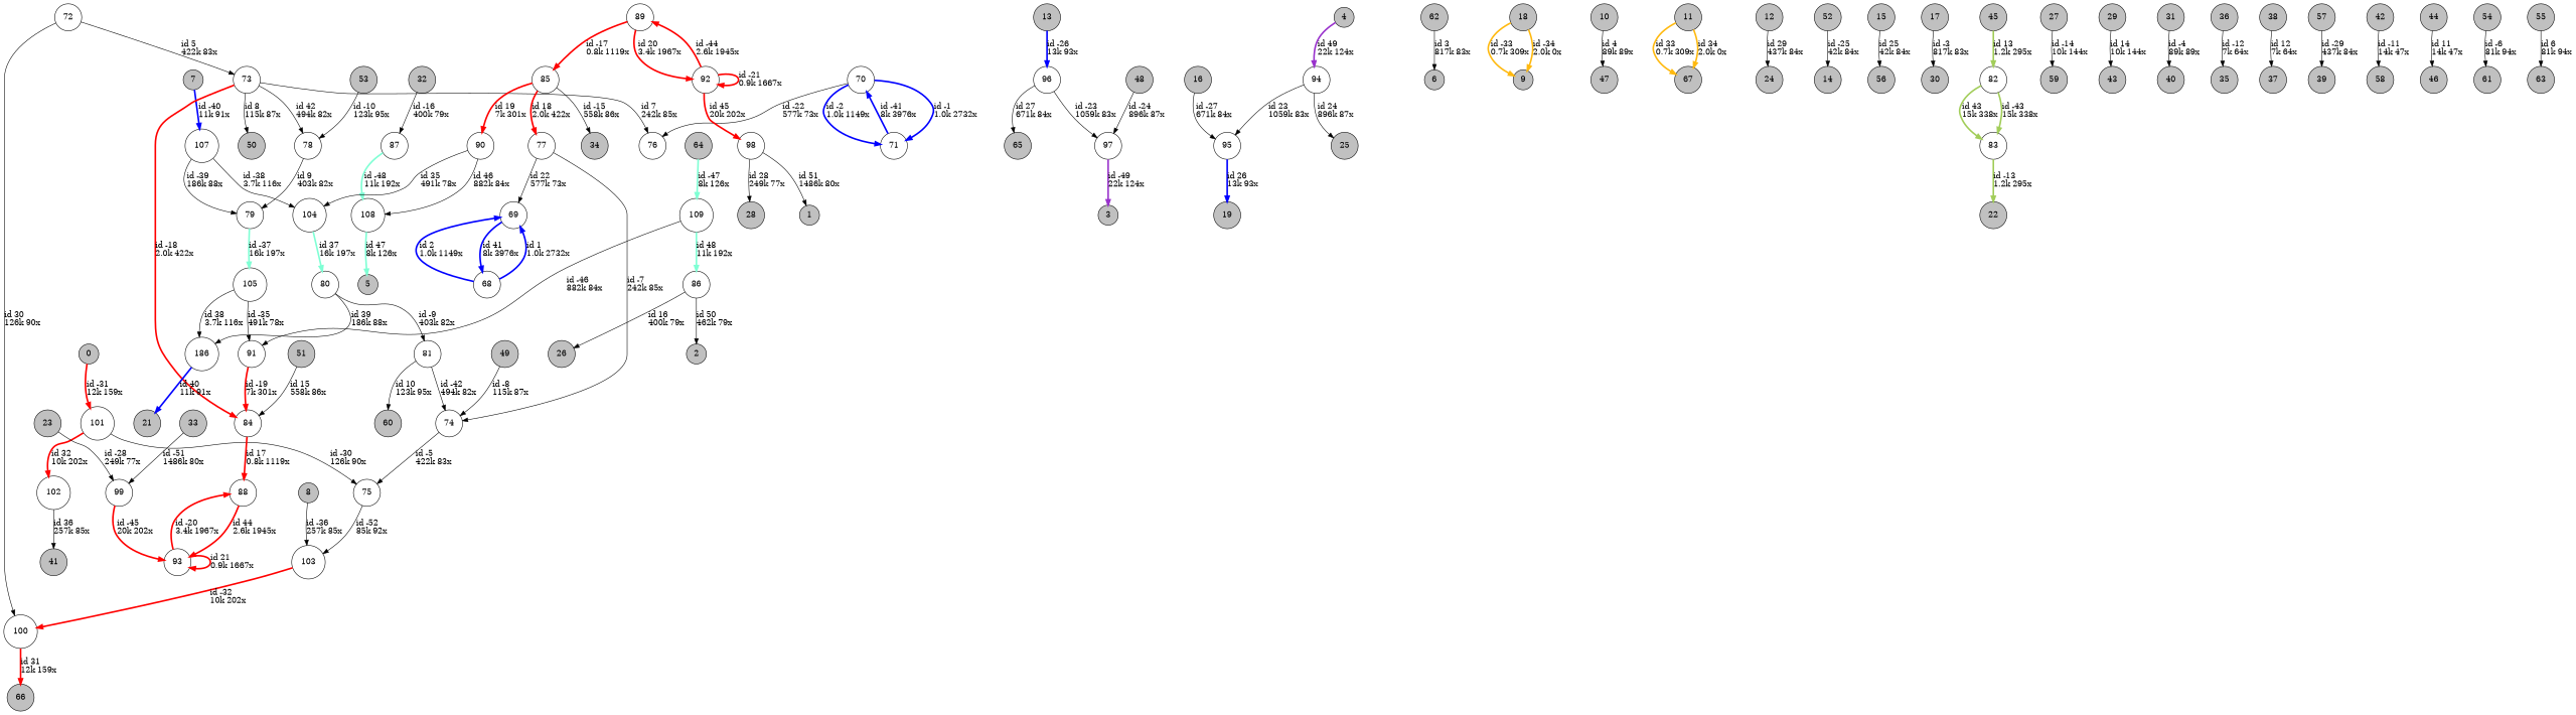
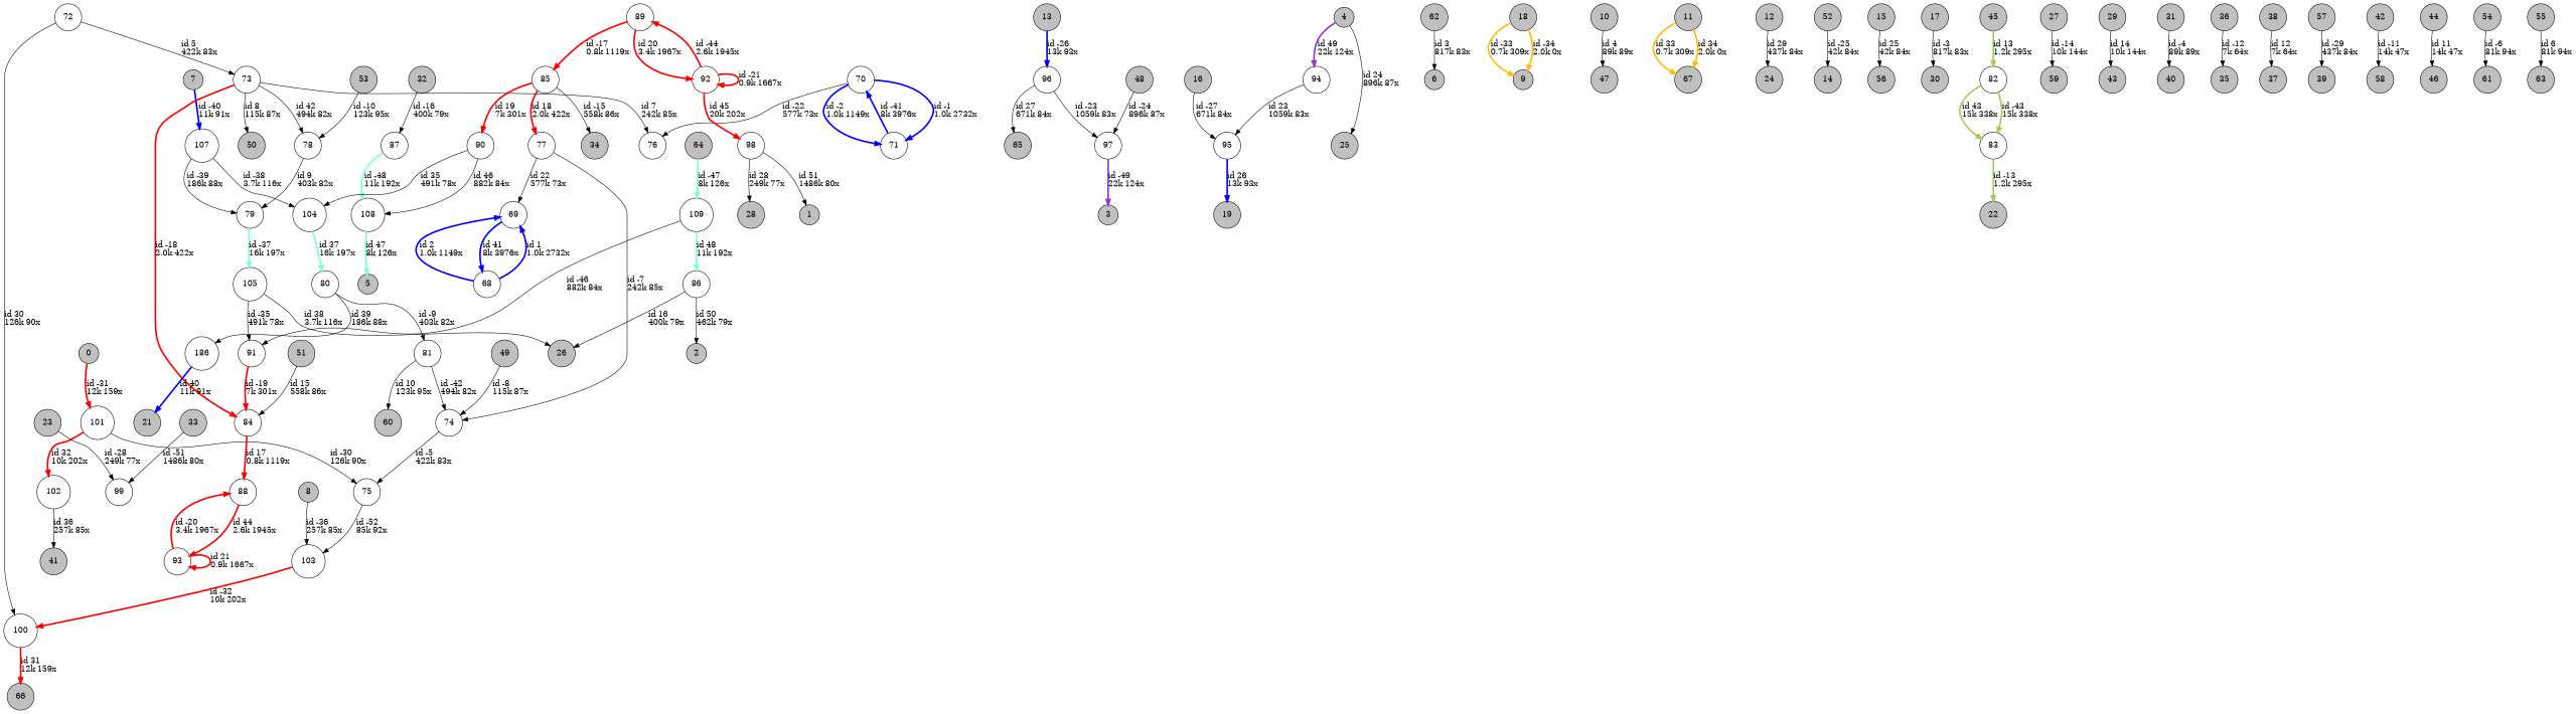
  digraph {
    nodesep=0.5
    node [fillcolor=grey shape=circle style=filled]
    edge [color=black]
    0 [height=0.3]
    101 [height=0.3 fillcolor="" style=""]
    75 [height=0.3 fillcolor="" style=""]
    102 [height=0.3 fillcolor="" style=""]
    1 [height=0.3]
    2 [height=0.3]
    3 [height=0.3]
    4 [height=0.3]
    94 [height=0.3 fillcolor="" style=""]
    95 [height=0.3 fillcolor="" style=""]
    25 [height=0.3]
    5 [height=0.3]
    6 [height=0.3]
    7 [height=0.3]
    107 [height=0.3 fillcolor="" style=""]
    79 [height=0.3 fillcolor="" style=""]
    104 [height=0.3 fillcolor="" style=""]
    8 [height=0.3]
    103 [height=0.3 fillcolor="" style=""]
    100 [height=0.3 fillcolor="" style=""]
    9 [height=0.3]
    10 [height=0.3]
    47 [height=0.3]
    11 [height=0.3]
    67 [height=0.3]
    12 [height=0.3]
    24 [height=0.3]
    13 [height=0.3]
    96 [height=0.3 fillcolor="" style=""]
    97 [height=0.3 fillcolor="" style=""]
    65 [height=0.3]
    14 [height=0.3]
    15 [height=0.3]
    56 [height=0.3]
    16 [height=0.3]
    19 [height=0.3]
    17 [height=0.3]
    30 [height=0.3]
    18 [height=0.3]
    87 [height=0.3 fillcolor="" style=""]
    108 [height=0.3 fillcolor="" style=""]
    21 [height=0.3]
    22 [height=0.3]
    23 [height=0.3]
    99 [height=0.3 fillcolor="" style=""]
    93 [height=0.3 fillcolor="" style=""]
    26 [height=0.3]
    27 [height=0.3]
    59 [height=0.3]
    28 [height=0.3]
    29 [height=0.3]
    43 [height=0.3]
    31 [height=0.3]
    40 [height=0.3]
    32 [height=0.3]
    33 [height=0.3]
    34 [height=0.3]
    35 [height=0.3]
    36 [height=0.3]
    37 [height=0.3]
    38 [height=0.3]
    39 [height=0.3]
    41 [height=0.3]
    42 [height=0.3]
    58 [height=0.3]
    44 [height=0.3]
    46 [height=0.3]
    45 [height=0.3]
    82 [height=0.3 fillcolor="" style=""]
    83 [height=0.3 fillcolor="" style=""]
    48 [height=0.3]
    49 [height=0.3]
    74 [height=0.3 fillcolor="" style=""]
    50 [height=0.3]
    51 [height=0.3]
    84 [height=0.3 fillcolor="" style=""]
    88 [height=0.3 fillcolor="" style=""]
    52 [height=0.3]
    53 [height=0.3]
    78 [height=0.3 fillcolor="" style=""]
    54 [height=0.3]
    61 [height=0.3]
    55 [height=0.3]
    63 [height=0.3]
    57 [height=0.3]
    60 [height=0.3]
    62 [height=0.3]
    64 [height=0.3]
    109 [height=0.3 fillcolor="" style=""]
    86 [height=0.3 fillcolor="" style=""]
    91 [height=0.3 fillcolor="" style=""]
    66 [height=0.3]
    68 [height=0.3 fillcolor="" style=""]
    69 [height=0.3 fillcolor="" style=""]
    70 [height=0.3 fillcolor="" style=""]
    71 [height=0.3 fillcolor="" style=""]
    76 [height=0.3 fillcolor="" style=""]
    72 [height=0.3 fillcolor="" style=""]
    73 [height=0.3 fillcolor="" style=""]
    77 [height=0.3 fillcolor="" style=""]
    105 [height=0.3 fillcolor="" style=""]
    n102 [height=0.3 label=186 fillcolor="" style=""]
    80 [height=0.3 fillcolor="" style=""]
    81 [height=0.3 fillcolor="" style=""]
    85 [height=0.3 fillcolor="" style=""]
    90 [height=0.3 fillcolor="" style=""]
    89 [height=0.3 fillcolor="" style=""]
    92 [height=0.3 fillcolor="" style=""]
    98 [height=0.3 fillcolor="" style=""]
    0 -> 101 [color=red label="id -31\l12k 159x" penwidth=3]
    101 -> 75 [label="id -30\l126k 90x"]
    101 -> 102 [color=red label="id 32\l10k 202x" penwidth=3]
    75 -> 103 [label="id -52\l85k 92x"]
    102 -> 41 [label="id 36\l257k 85x"]
    4 -> 94 [color=darkorchid label="id 49\l22k 124x" penwidth=3]
    94 -> 95 [label="id 23\l1059k 83x"]
-   94 -> 25 [label="id 24\l896k 87x"]
+   4 -> 25 [label="id 24\l896k 87x"]
    95 -> 19 [color=blue label="id 26\l13k 93x" penwidth=3]
    7 -> 107 [color=blue label="id -40\l11k 91x" penwidth=3]
    107 -> 79 [label="id -39\l186k 88x"]
    107 -> 104 [label="id -38\l3.7k 116x"]
    79 -> 105 [color=aquamarine1 label="id -37\l16k 197x" penwidth=3]
    104 -> 80 [color=aquamarine1 label="id 37\l16k 197x" penwidth=3]
    8 -> 103 [label="id -36\l257k 85x"]
    103 -> 100 [color=red label="id -32\l10k 202x" penwidth=3]
    100 -> 66 [color=red label="id 31\l12k 159x" penwidth=3]
    10 -> 47 [label="id 4\l89k 89x"]
    11 -> 67 [color=darkgoldenrod1 label="id 33\l0.7k 309x" penwidth=3]
    11 -> 67 [color=darkgoldenrod1 label="id 34\l2.0k 0x" penwidth=3]
    12 -> 24 [label="id 29\l437k 84x"]
    13 -> 96 [color=blue label="id -26\l13k 93x" penwidth=3]
    96 -> 97 [label="id -23\l1059k 83x"]
    96 -> 65 [label="id 27\l671k 84x"]
    97 -> 3 [color=darkorchid label="id -49\l22k 124x" penwidth=3]
    15 -> 56 [label="id 25\l42k 84x"]
    16 -> 95 [label="id -27\l671k 84x"]
    17 -> 30 [label="id -3\l817k 83x"]
    18 -> 9 [color=darkgoldenrod1 label="id -33\l0.7k 309x" penwidth=3]
    18 -> 9 [color=darkgoldenrod1 label="id -34\l2.0k 0x" penwidth=3]
    87 -> 108 [color=aquamarine1 label="id -48\l11k 192x" penwidth=3]
    108 -> 5 [color=aquamarine1 label="id 47\l8k 126x" penwidth=3]
    23 -> 99 [label="id -28\l249k 77x"]
-   99 -> 93 [color=red label="id -45\l20k 202x" penwidth=3]
    93 -> 93 [color=red label="id 21\l0.9k 1667x" penwidth=3]
    93 -> 88 [color=red label="id -20\l3.4k 1967x" penwidth=3]
    27 -> 59 [label="id -14\l10k 144x"]
    29 -> 43 [label="id 14\l10k 144x"]
    31 -> 40 [label="id -4\l89k 89x"]
    32 -> 87 [label="id -16\l400k 79x"]
    33 -> 99 [label="id -51\l1486k 80x"]
    36 -> 35 [label="id -12\l7k 64x"]
    38 -> 37 [label="id 12\l7k 64x"]
    42 -> 58 [label="id -11\l14k 47x"]
    44 -> 46 [label="id 11\l14k 47x"]
    45 -> 82 [color=darkolivegreen3 label="id 13\l1.2k 295x" penwidth=3]
    82 -> 83 [color=darkolivegreen3 label="id 43\l15k 338x" penwidth=3]
    82 -> 83 [color=darkolivegreen3 label="id -43\l15k 338x" penwidth=3]
    83 -> 22 [color=darkolivegreen3 label="id -13\l1.2k 295x" penwidth=3]
    48 -> 97 [label="id -24\l896k 87x"]
    49 -> 74 [label="id -8\l115k 87x"]
    74 -> 75 [label="id -5\l422k 83x"]
    51 -> 84 [label="id 15\l558k 86x"]
    84 -> 88 [color=red label="id 17\l0.8k 1119x" penwidth=3]
    88 -> 93 [color=red label="id 44\l2.6k 1945x" penwidth=3]
    52 -> 14 [label="id -25\l42k 84x"]
    53 -> 78 [label="id -10\l123k 95x"]
    78 -> 79 [label="id 9\l403k 82x"]
    54 -> 61 [label="id -6\l81k 94x"]
    55 -> 63 [label="id 6\l81k 94x"]
    57 -> 39 [label="id -29\l437k 84x"]
    62 -> 6 [label="id 3\l817k 83x"]
    64 -> 109 [color=aquamarine1 label="id -47\l8k 126x" penwidth=3]
    109 -> 86 [color=aquamarine1 label="id 48\l11k 192x" penwidth=3]
    109 -> 91 [label="id -46\l882k 84x"]
    86 -> 2 [label="id 50\l462k 79x"]
    86 -> 26 [label="id 16\l400k 79x"]
    91 -> 84 [color=red label="id -19\l7k 301x" penwidth=3]
    68 -> 69 [color=blue label="id 1\l1.0k 2732x" penwidth=3]
    68 -> 69 [color=blue label="id 2\l1.0k 1149x" penwidth=3]
    69 -> 68 [color=blue label="id 41\l8k 3976x" penwidth=3]
    70 -> 71 [color=blue label="id -1\l1.0k 2732x" penwidth=3]
    70 -> 71 [color=blue label="id -2\l1.0k 1149x" penwidth=3]
    70 -> 76 [label="id -22\l577k 73x"]
    71 -> 70 [color=blue label="id -41\l8k 3976x" penwidth=3]
    72 -> 100 [label="id 30\l126k 90x"]
    72 -> 73 [label="id 5\l422k 83x"]
    73 -> 50 [label="id 8\l115k 87x"]
    73 -> 84 [color=red label="id -18\l2.0k 422x" penwidth=3]
    73 -> 78 [label="id 42\l494k 82x"]
    73 -> 76 [label="id 7\l242k 85x"]
    77 -> 74 [label="id -7\l242k 85x"]
    77 -> 69 [label="id 22\l577k 73x"]
    105 -> 91 [label="id -35\l491k 78x"]
-   105 -> n102 [label="id 38\l3.7k 116x"]
+   105 -> 26 [label="id 38\l3.7k 116x"]
    n102 -> 21 [color=blue label="id 40\l11k 91x" penwidth=3]
    80 -> n102 [label="id 39\l186k 88x"]
    80 -> 81 [label="id -9\l403k 82x"]
    81 -> 74 [label="id -42\l494k 82x"]
    81 -> 60 [label="id 10\l123k 95x"]
    85 -> 34 [label="id -15\l558k 86x"]
    85 -> 77 [color=red label="id 18\l2.0k 422x" penwidth=3]
    85 -> 90 [color=red label="id 19\l7k 301x" penwidth=3]
    90 -> 104 [label="id 35\l491k 78x"]
    90 -> 108 [label="id 46\l882k 84x"]
    89 -> 85 [color=red label="id -17\l0.8k 1119x" penwidth=3]
    89 -> 92 [color=red label="id 20\l3.4k 1967x" penwidth=3]
    92 -> 89 [color=red label="id -44\l2.6k 1945x" penwidth=3]
    92 -> 92 [color=red label="id -21\l0.9k 1667x" penwidth=3]
    92 -> 98 [color=red label="id 45\l20k 202x" penwidth=3]
    98 -> 1 [label="id 51\l1486k 80x"]
    98 -> 28 [label="id 28\l249k 77x"]
  }
